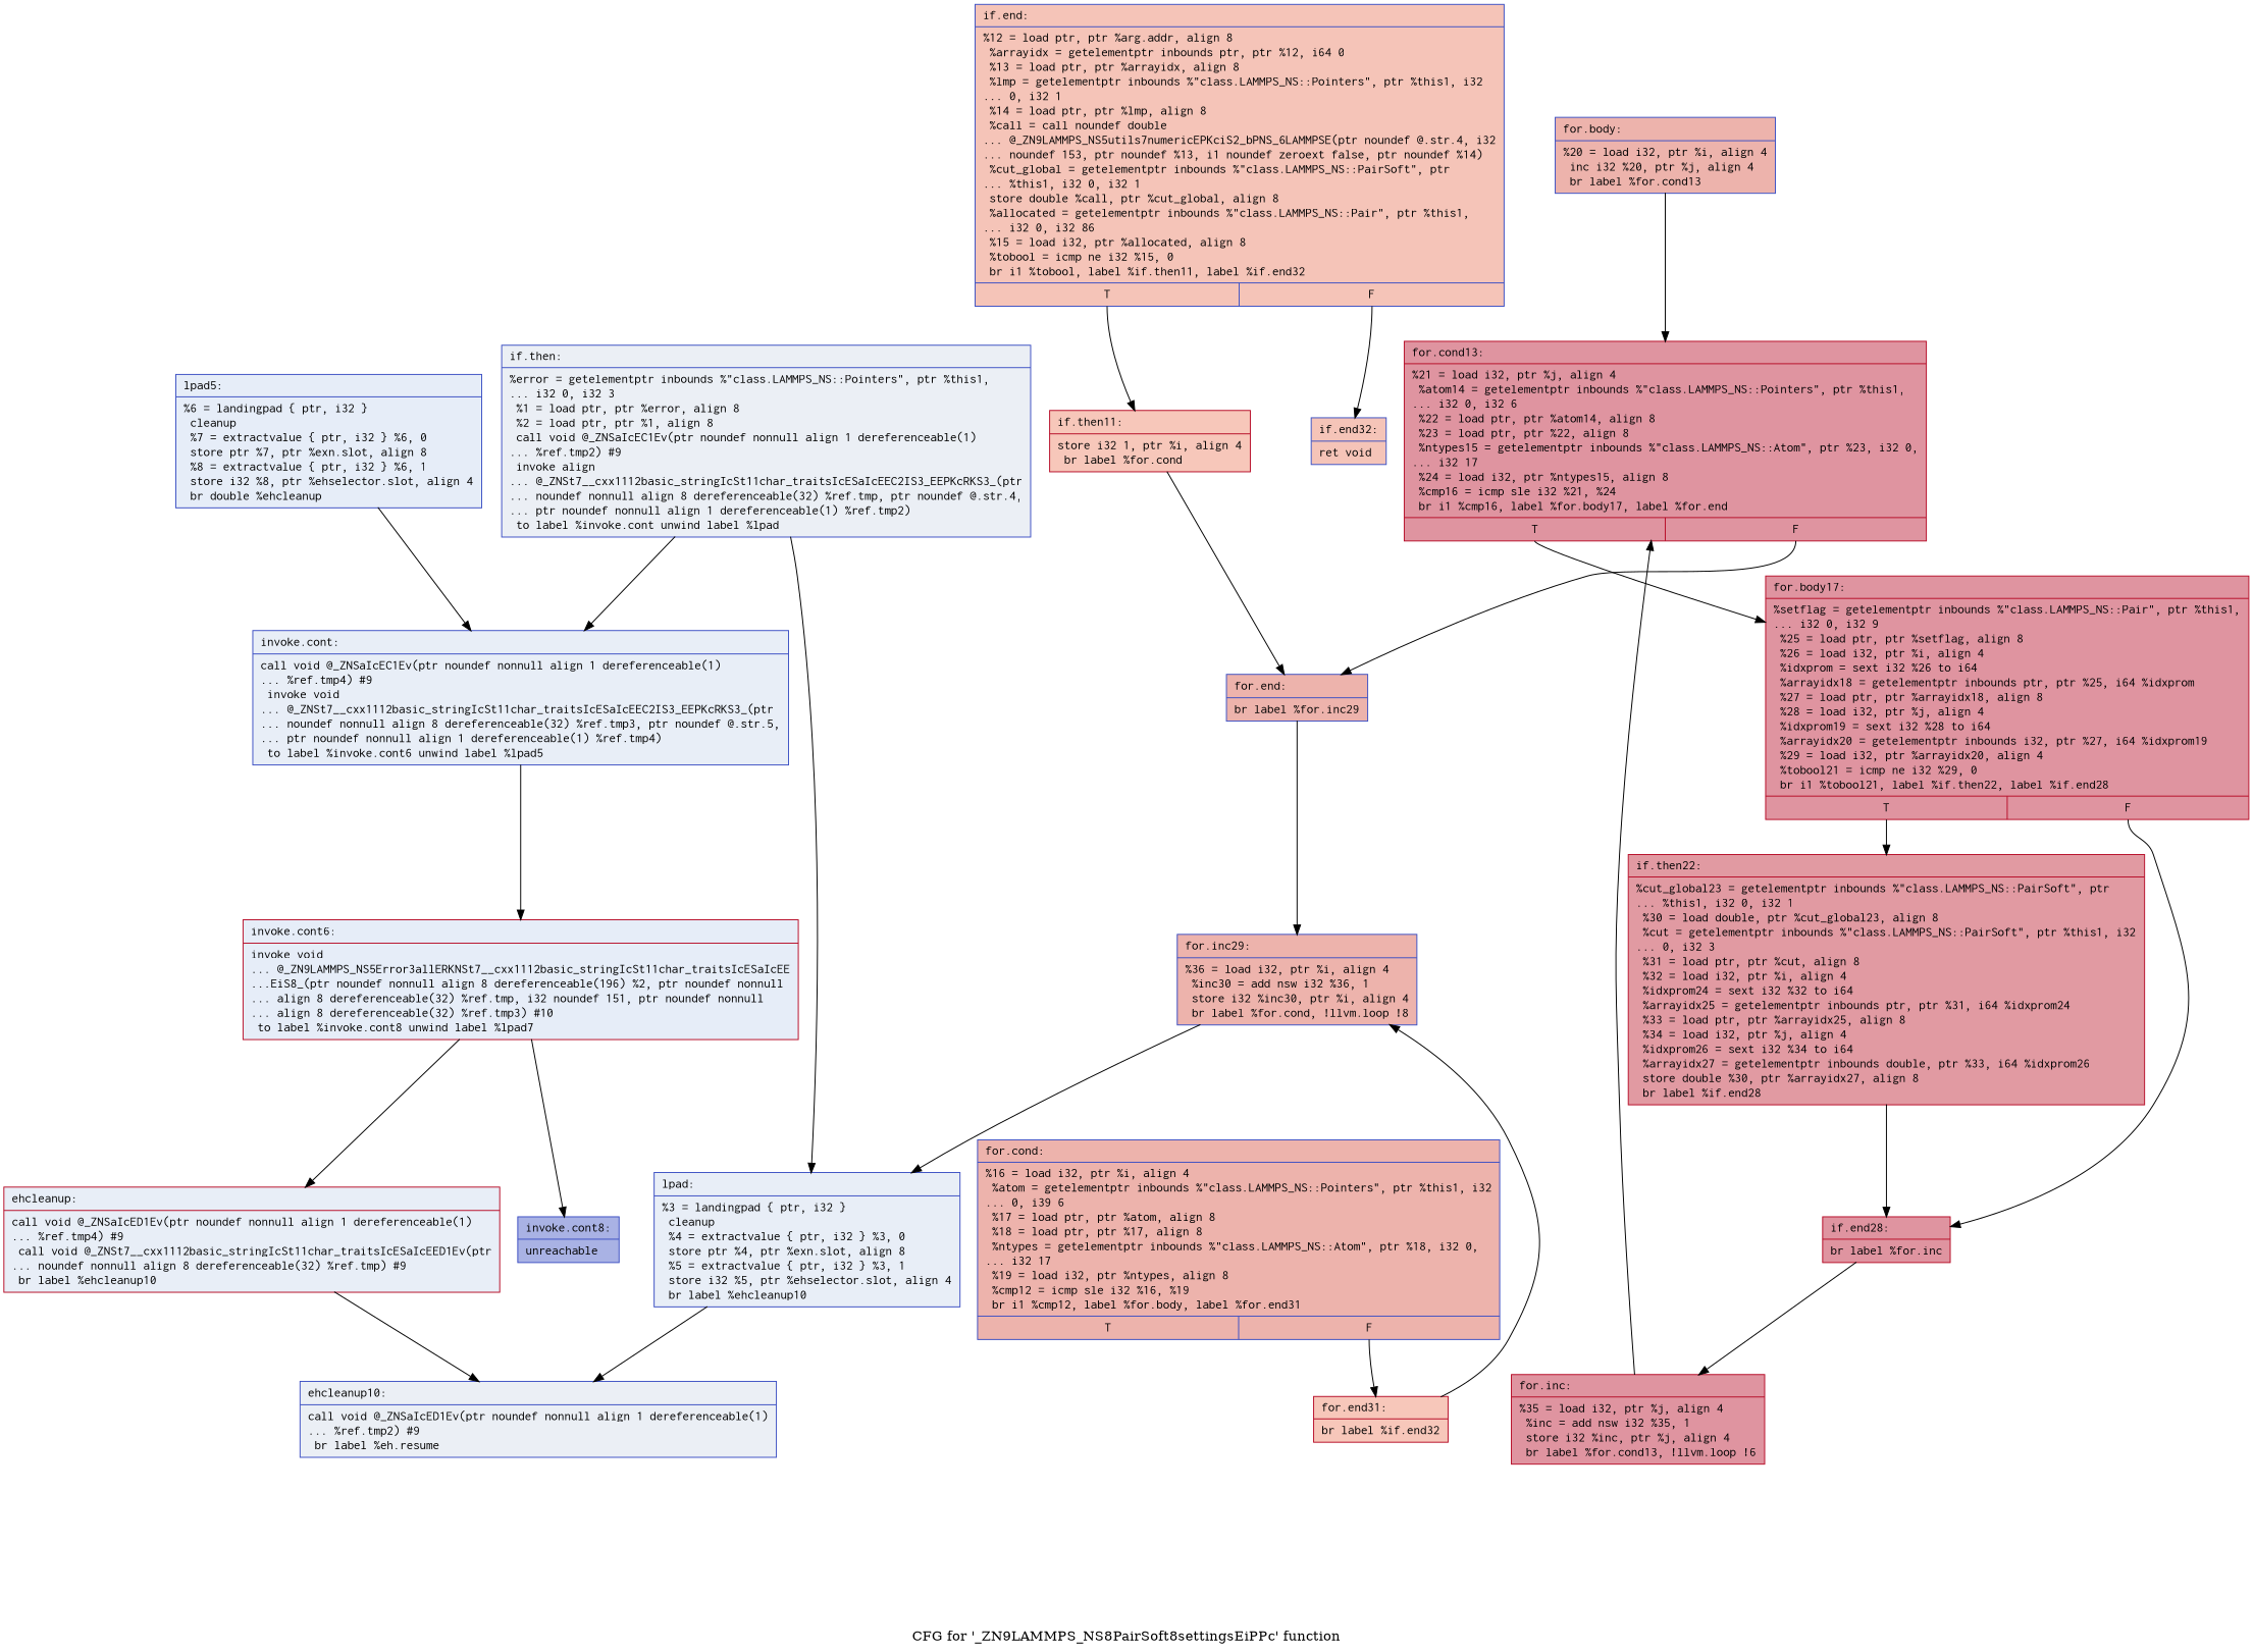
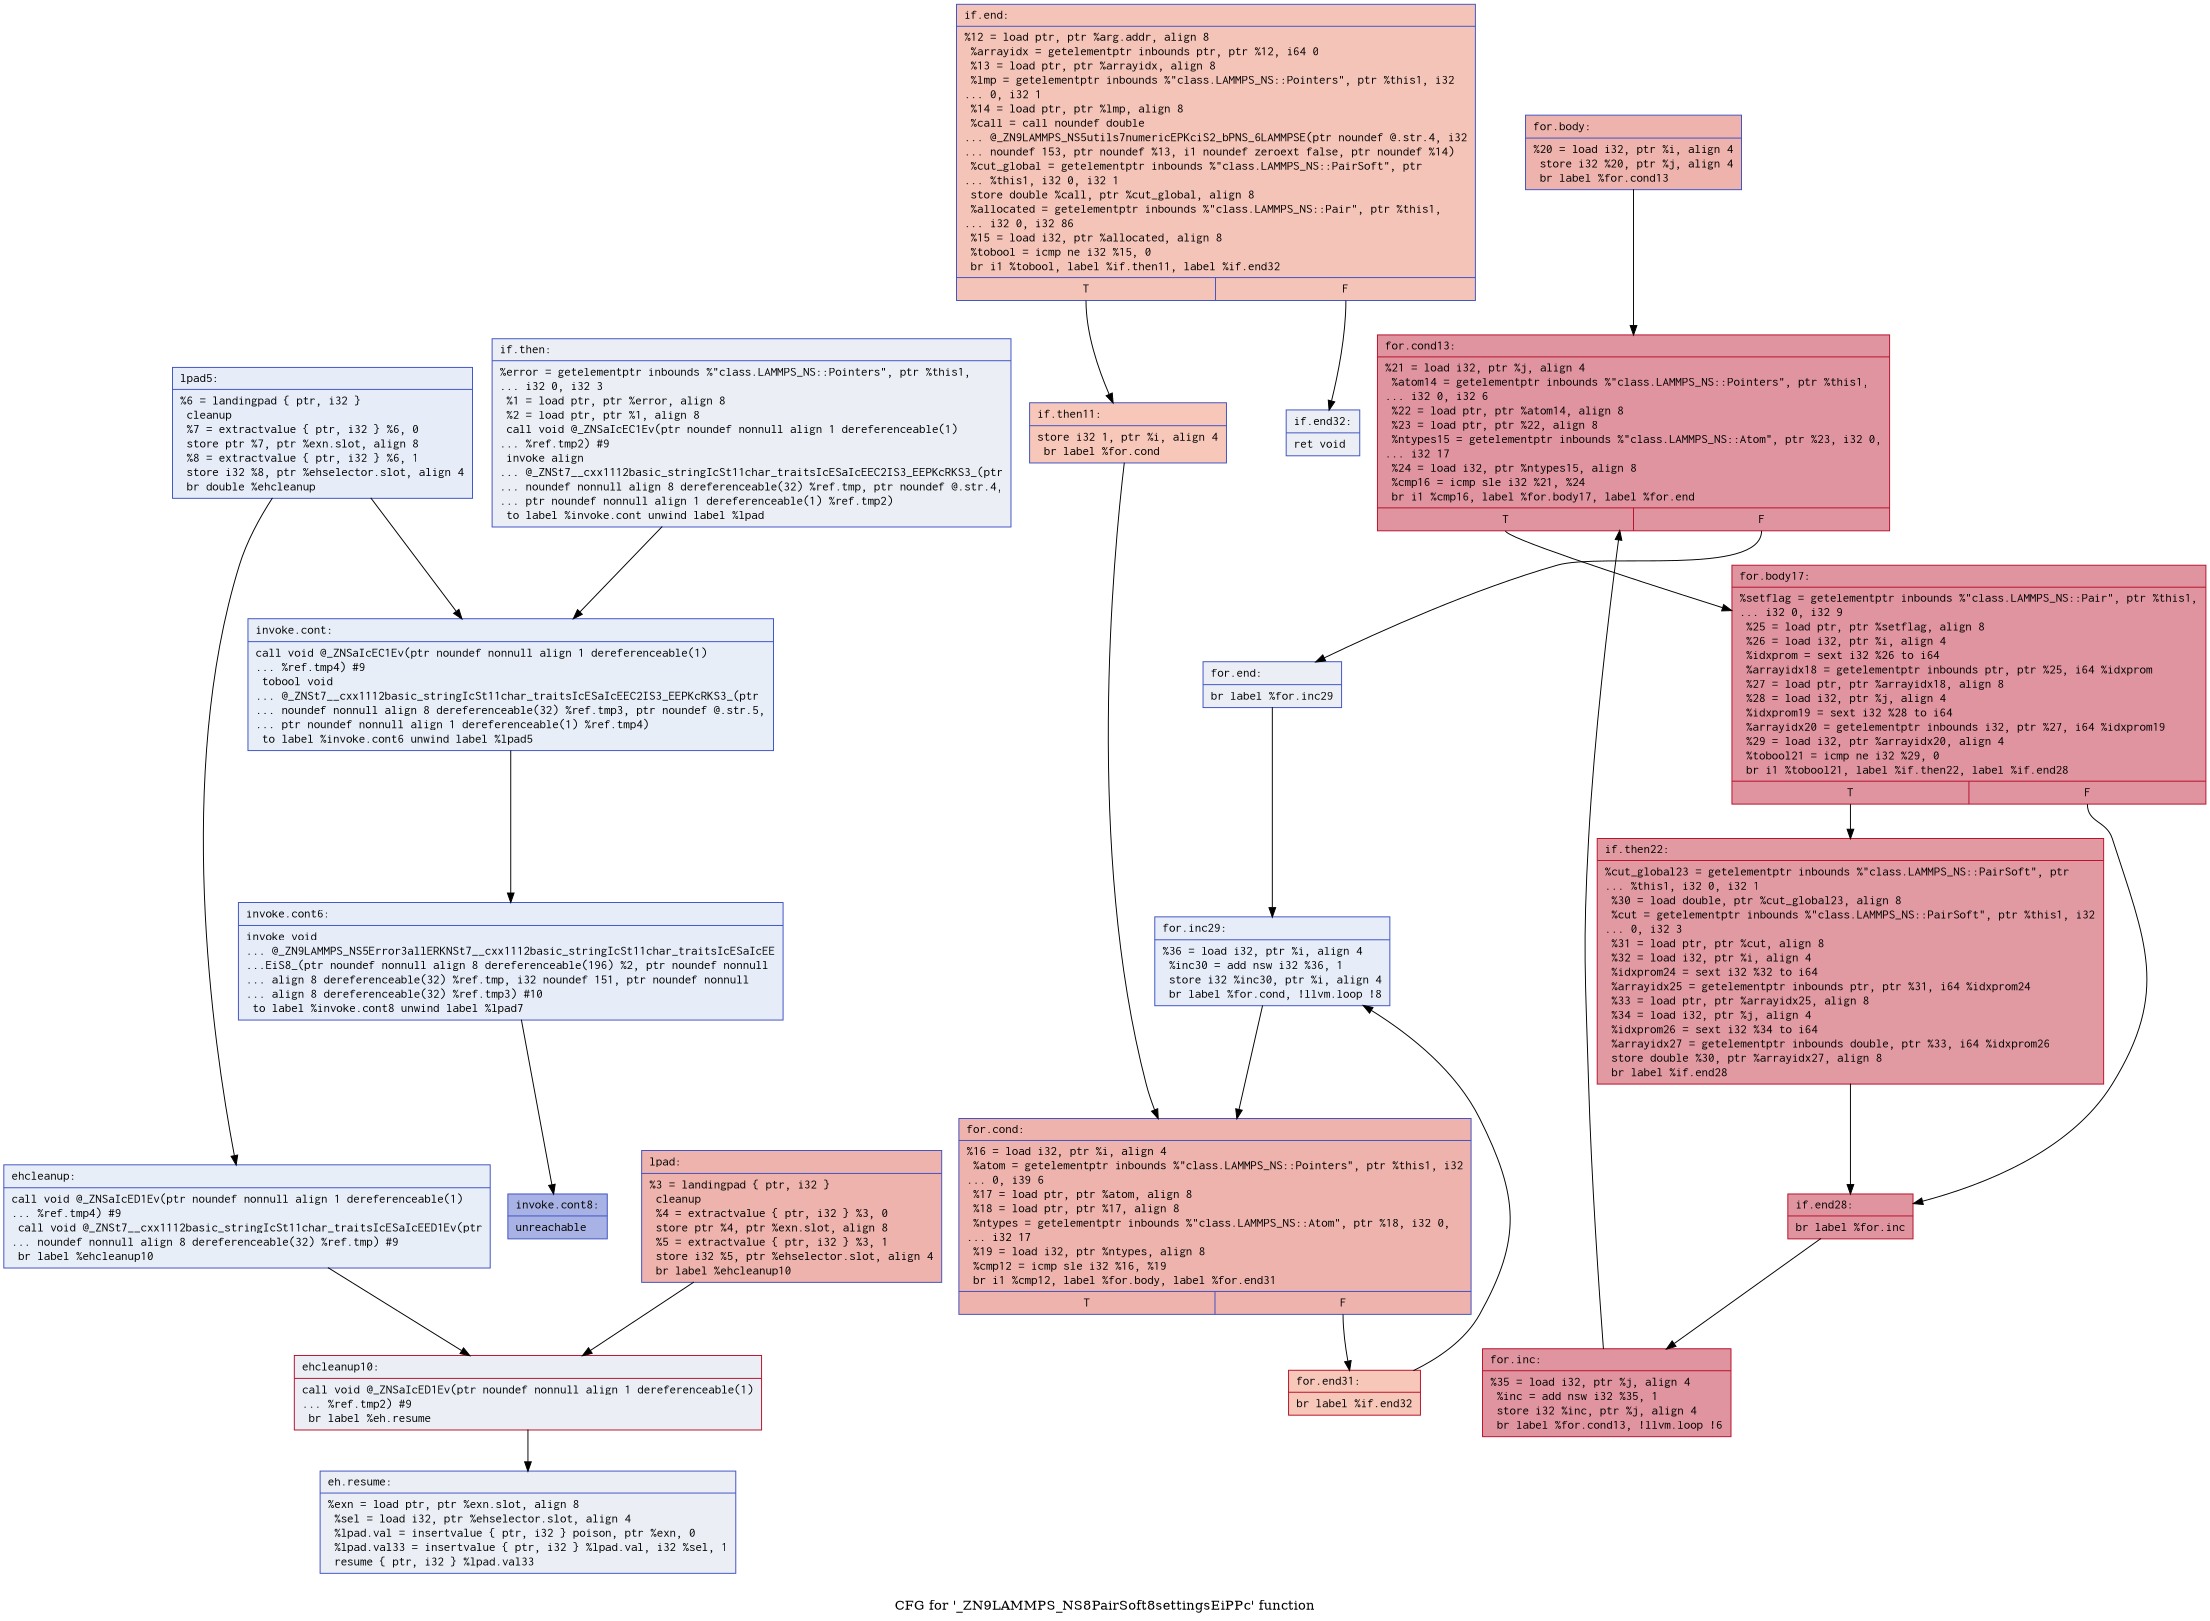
  digraph {
    label="CFG for '_ZN9LAMMPS_NS8PairSoft8settingsEiPPc' function"
    node [color="#3d50c3ff" fillcolor="#d6524470" fontname=Courier shape=record style=filled]
    n1 [fillcolor="#d1dae970" label="{if.then:\l|  %error = getelementptr inbounds %\"class.LAMMPS_NS::Pointers\", ptr %this1,\l... i32 0, i32 3\l  %1 = load ptr, ptr %error, align 8\l  %2 = load ptr, ptr %1, align 8\l  call void @_ZNSaIcEC1Ev(ptr noundef nonnull align 1 dereferenceable(1)\l... %ref.tmp2) #9\l  invoke align\l... @_ZNSt7__cxx1112basic_stringIcSt11char_traitsIcESaIcEEC2IS3_EEPKcRKS3_(ptr\l... noundef nonnull align 8 dereferenceable(32) %ref.tmp, ptr noundef @.str.4,\l... ptr noundef nonnull align 1 dereferenceable(1) %ref.tmp2)\l          to label %invoke.cont unwind label %lpad\l}"]
-   n2 [fillcolor="#cbd8ee70" label="{invoke.cont:\l|  call void @_ZNSaIcEC1Ev(ptr noundef nonnull align 1 dereferenceable(1)\l... %ref.tmp4) #9\l  invoke void\l... @_ZNSt7__cxx1112basic_stringIcSt11char_traitsIcESaIcEEC2IS3_EEPKcRKS3_(ptr\l... noundef nonnull align 8 dereferenceable(32) %ref.tmp3, ptr noundef @.str.5,\l... ptr noundef nonnull align 1 dereferenceable(1) %ref.tmp4)\l          to label %invoke.cont6 unwind label %lpad5\l}"]
-   n3 [fillcolor="#cbd8ee70" label="{lpad:\l|  %3 = landingpad \{ ptr, i32 \}\l          cleanup\l  %4 = extractvalue \{ ptr, i32 \} %3, 0\l  store ptr %4, ptr %exn.slot, align 8\l  %5 = extractvalue \{ ptr, i32 \} %3, 1\l  store i32 %5, ptr %ehselector.slot, align 4\l  br label %ehcleanup10\l}"]
+   n2 [fillcolor="#cbd8ee70" label="{invoke.cont:\l|  call void @_ZNSaIcEC1Ev(ptr noundef nonnull align 1 dereferenceable(1)\l... %ref.tmp4) #9\l  tobool void\l... @_ZNSt7__cxx1112basic_stringIcSt11char_traitsIcESaIcEEC2IS3_EEPKcRKS3_(ptr\l... noundef nonnull align 8 dereferenceable(32) %ref.tmp3, ptr noundef @.str.5,\l... ptr noundef nonnull align 1 dereferenceable(1) %ref.tmp4)\l          to label %invoke.cont6 unwind label %lpad5\l}"]
+   n3 [label="{lpad:\l|  %3 = landingpad \{ ptr, i32 \}\l          cleanup\l  %4 = extractvalue \{ ptr, i32 \} %3, 0\l  store ptr %4, ptr %exn.slot, align 8\l  %5 = extractvalue \{ ptr, i32 \} %3, 1\l  store i32 %5, ptr %ehselector.slot, align 4\l  br label %ehcleanup10\l}"]
    n4 [fillcolor="#e97a5f70" label="{if.end:\l|  %12 = load ptr, ptr %arg.addr, align 8\l  %arrayidx = getelementptr inbounds ptr, ptr %12, i64 0\l  %13 = load ptr, ptr %arrayidx, align 8\l  %lmp = getelementptr inbounds %\"class.LAMMPS_NS::Pointers\", ptr %this1, i32\l... 0, i32 1\l  %14 = load ptr, ptr %lmp, align 8\l  %call = call noundef double\l... @_ZN9LAMMPS_NS5utils7numericEPKciS2_bPNS_6LAMMPSE(ptr noundef @.str.4, i32\l... noundef 153, ptr noundef %13, i1 noundef zeroext false, ptr noundef %14)\l  %cut_global = getelementptr inbounds %\"class.LAMMPS_NS::PairSoft\", ptr\l... %this1, i32 0, i32 1\l  store double %call, ptr %cut_global, align 8\l  %allocated = getelementptr inbounds %\"class.LAMMPS_NS::Pair\", ptr %this1,\l... i32 0, i32 86\l  %15 = load i32, ptr %allocated, align 8\l  %tobool = icmp ne i32 %15, 0\l  br i1 %tobool, label %if.then11, label %if.end32\l|{<s0>T|<s1>F}}"]
-   n5 [color="#b70d28ff" fillcolor="#ec7f6370" label="{if.then11:\l|  store i32 1, ptr %i, align 4\l  br label %for.cond\l}"]
-   n6 [fillcolor="#e97a5f70" label="{if.end32:\l|  ret void\l}"]
-   n7 [color="#b70d28ff" fillcolor="#c7d7f070" label="{invoke.cont6:\l|  invoke void\l... @_ZN9LAMMPS_NS5Error3allERKNSt7__cxx1112basic_stringIcSt11char_traitsIcESaIcEE\l...EiS8_(ptr noundef nonnull align 8 dereferenceable(196) %2, ptr noundef nonnull\l... align 8 dereferenceable(32) %ref.tmp, i32 noundef 151, ptr noundef nonnull\l... align 8 dereferenceable(32) %ref.tmp3) #10\l          to label %invoke.cont8 unwind label %lpad7\l}"]
-   n8 [fillcolor="#d1dae970" label="{ehcleanup10:\l|  call void @_ZNSaIcED1Ev(ptr noundef nonnull align 1 dereferenceable(1)\l... %ref.tmp2) #9\l  br label %eh.resume\l}"]
+   n5 [fillcolor="#ec7f6370" label="{if.then11:\l|  store i32 1, ptr %i, align 4\l  br label %for.cond\l}"]
+   n6 [fillcolor="#d1dae970" label="{if.end32:\l|  ret void\l}"]
+   n7 [fillcolor="#c7d7f070" label="{invoke.cont6:\l|  invoke void\l... @_ZN9LAMMPS_NS5Error3allERKNSt7__cxx1112basic_stringIcSt11char_traitsIcESaIcEE\l...EiS8_(ptr noundef nonnull align 8 dereferenceable(196) %2, ptr noundef nonnull\l... align 8 dereferenceable(32) %ref.tmp, i32 noundef 151, ptr noundef nonnull\l... align 8 dereferenceable(32) %ref.tmp3) #10\l          to label %invoke.cont8 unwind label %lpad7\l}"]
+   n8 [color="#b70d28ff" fillcolor="#d1dae970" label="{ehcleanup10:\l|  call void @_ZNSaIcED1Ev(ptr noundef nonnull align 1 dereferenceable(1)\l... %ref.tmp2) #9\l  br label %eh.resume\l}"]
    n9 [label="{for.cond:\l|  %16 = load i32, ptr %i, align 4\l  %atom = getelementptr inbounds %\"class.LAMMPS_NS::Pointers\", ptr %this1, i32\l... 0, i39 6\l  %17 = load ptr, ptr %atom, align 8\l  %18 = load ptr, ptr %17, align 8\l  %ntypes = getelementptr inbounds %\"class.LAMMPS_NS::Atom\", ptr %18, i32 0,\l... i32 17\l  %19 = load i32, ptr %ntypes, align 8\l  %cmp12 = icmp sle i32 %16, %19\l  br i1 %cmp12, label %for.body, label %for.end31\l|{<s0>T|<s1>F}}"]
    n10 [fillcolor="#3d50c370" label="{invoke.cont8:\l|  unreachable\l}"]
    n11 [fillcolor="#c7d7f070" label="{lpad5:\l|  %6 = landingpad \{ ptr, i32 \}\l          cleanup\l  %7 = extractvalue \{ ptr, i32 \} %6, 0\l  store ptr %7, ptr %exn.slot, align 8\l  %8 = extractvalue \{ ptr, i32 \} %6, 1\l  store i32 %8, ptr %ehselector.slot, align 4\l  br double %ehcleanup\l}"]
-   n12 [color="#b70d28ff" fillcolor="#cbd8ee70" label="{ehcleanup:\l|  call void @_ZNSaIcED1Ev(ptr noundef nonnull align 1 dereferenceable(1)\l... %ref.tmp4) #9\l  call void @_ZNSt7__cxx1112basic_stringIcSt11char_traitsIcESaIcEED1Ev(ptr\l... noundef nonnull align 8 dereferenceable(32) %ref.tmp) #9\l  br label %ehcleanup10\l}"]
+   n12 [fillcolor="#cbd8ee70" label="{ehcleanup:\l|  call void @_ZNSaIcED1Ev(ptr noundef nonnull align 1 dereferenceable(1)\l... %ref.tmp4) #9\l  call void @_ZNSt7__cxx1112basic_stringIcSt11char_traitsIcESaIcEED1Ev(ptr\l... noundef nonnull align 8 dereferenceable(32) %ref.tmp) #9\l  br label %ehcleanup10\l}"]
+   n13 [fillcolor="#d1dae970" label="{eh.resume:\l|  %exn = load ptr, ptr %exn.slot, align 8\l  %sel = load i32, ptr %ehselector.slot, align 4\l  %lpad.val = insertvalue \{ ptr, i32 \} poison, ptr %exn, 0\l  %lpad.val33 = insertvalue \{ ptr, i32 \} %lpad.val, i32 %sel, 1\l  resume \{ ptr, i32 \} %lpad.val33\l}"]
    n14 [color="#b70d28ff" fillcolor="#ec7f6370" label="{for.end31:\l|  br label %if.end32\l}"]
-   n15 [label="{for.body:\l|  %20 = load i32, ptr %i, align 4\l  inc i32 %20, ptr %j, align 4\l  br label %for.cond13\l}"]
+   n15 [label="{for.body:\l|  %20 = load i32, ptr %i, align 4\l  store i32 %20, ptr %j, align 4\l  br label %for.cond13\l}"]
    n16 [color="#b70d28ff" fillcolor="#b70d2870" label="{for.cond13:\l|  %21 = load i32, ptr %j, align 4\l  %atom14 = getelementptr inbounds %\"class.LAMMPS_NS::Pointers\", ptr %this1,\l... i32 0, i32 6\l  %22 = load ptr, ptr %atom14, align 8\l  %23 = load ptr, ptr %22, align 8\l  %ntypes15 = getelementptr inbounds %\"class.LAMMPS_NS::Atom\", ptr %23, i32 0,\l... i32 17\l  %24 = load i32, ptr %ntypes15, align 8\l  %cmp16 = icmp sle i32 %21, %24\l  br i1 %cmp16, label %for.body17, label %for.end\l|{<s0>T|<s1>F}}"]
-   n17 [label="{for.inc29:\l|  %36 = load i32, ptr %i, align 4\l  %inc30 = add nsw i32 %36, 1\l  store i32 %inc30, ptr %i, align 4\l  br label %for.cond, !llvm.loop !8\l}"]
+   n17 [fillcolor="#c7d7f070" label="{for.inc29:\l|  %36 = load i32, ptr %i, align 4\l  %inc30 = add nsw i32 %36, 1\l  store i32 %inc30, ptr %i, align 4\l  br label %for.cond, !llvm.loop !8\l}"]
    n18 [color="#b70d28ff" fillcolor="#b70d2870" label="{for.body17:\l|  %setflag = getelementptr inbounds %\"class.LAMMPS_NS::Pair\", ptr %this1,\l... i32 0, i32 9\l  %25 = load ptr, ptr %setflag, align 8\l  %26 = load i32, ptr %i, align 4\l  %idxprom = sext i32 %26 to i64\l  %arrayidx18 = getelementptr inbounds ptr, ptr %25, i64 %idxprom\l  %27 = load ptr, ptr %arrayidx18, align 8\l  %28 = load i32, ptr %j, align 4\l  %idxprom19 = sext i32 %28 to i64\l  %arrayidx20 = getelementptr inbounds i32, ptr %27, i64 %idxprom19\l  %29 = load i32, ptr %arrayidx20, align 4\l  %tobool21 = icmp ne i32 %29, 0\l  br i1 %tobool21, label %if.then22, label %if.end28\l|{<s0>T|<s1>F}}"]
-   n19 [label="{for.end:\l|  br label %for.inc29\l}"]
+   n19 [fillcolor="#d1dae970" label="{for.end:\l|  br label %for.inc29\l}"]
    n20 [color="#b70d28ff" fillcolor="#bb1b2c70" label="{if.then22:\l|  %cut_global23 = getelementptr inbounds %\"class.LAMMPS_NS::PairSoft\", ptr\l... %this1, i32 0, i32 1\l  %30 = load double, ptr %cut_global23, align 8\l  %cut = getelementptr inbounds %\"class.LAMMPS_NS::PairSoft\", ptr %this1, i32\l... 0, i32 3\l  %31 = load ptr, ptr %cut, align 8\l  %32 = load i32, ptr %i, align 4\l  %idxprom24 = sext i32 %32 to i64\l  %arrayidx25 = getelementptr inbounds ptr, ptr %31, i64 %idxprom24\l  %33 = load ptr, ptr %arrayidx25, align 8\l  %34 = load i32, ptr %j, align 4\l  %idxprom26 = sext i32 %34 to i64\l  %arrayidx27 = getelementptr inbounds double, ptr %33, i64 %idxprom26\l  store double %30, ptr %arrayidx27, align 8\l  br label %if.end28\l}"]
    n21 [color="#b70d28ff" fillcolor="#b70d2870" label="{if.end28:\l|  br label %for.inc\l}"]
    n22 [color="#b70d28ff" fillcolor="#b70d2870" label="{for.inc:\l|  %35 = load i32, ptr %j, align 4\l  %inc = add nsw i32 %35, 1\l  store i32 %inc, ptr %j, align 4\l  br label %for.cond13, !llvm.loop !6\l}"]
    n1 -> n2
-   n1 -> n3
    n2 -> n7
    n3 -> n8
    n4 -> n5 [tailport=s0]
    n4 -> n6 [tailport=s1]
-   n5 -> n19
+   n5 -> n9
    n7 -> n10
+   n8 -> n13
    n9 -> n14 [tailport=s1]
    n11 -> n2
-   n7 -> n12
+   n11 -> n12
    n12 -> n8
    n14 -> n17
    n15 -> n16
    n16 -> n18 [tailport=s0]
    n16 -> n19 [tailport=s1]
-   n17 -> n3
+   n17 -> n9
    n18 -> n20 [tailport=s0]
    n18 -> n21 [tailport=s1]
    n19 -> n17
    n20 -> n21
    n21 -> n22
    n22 -> n16
  }
